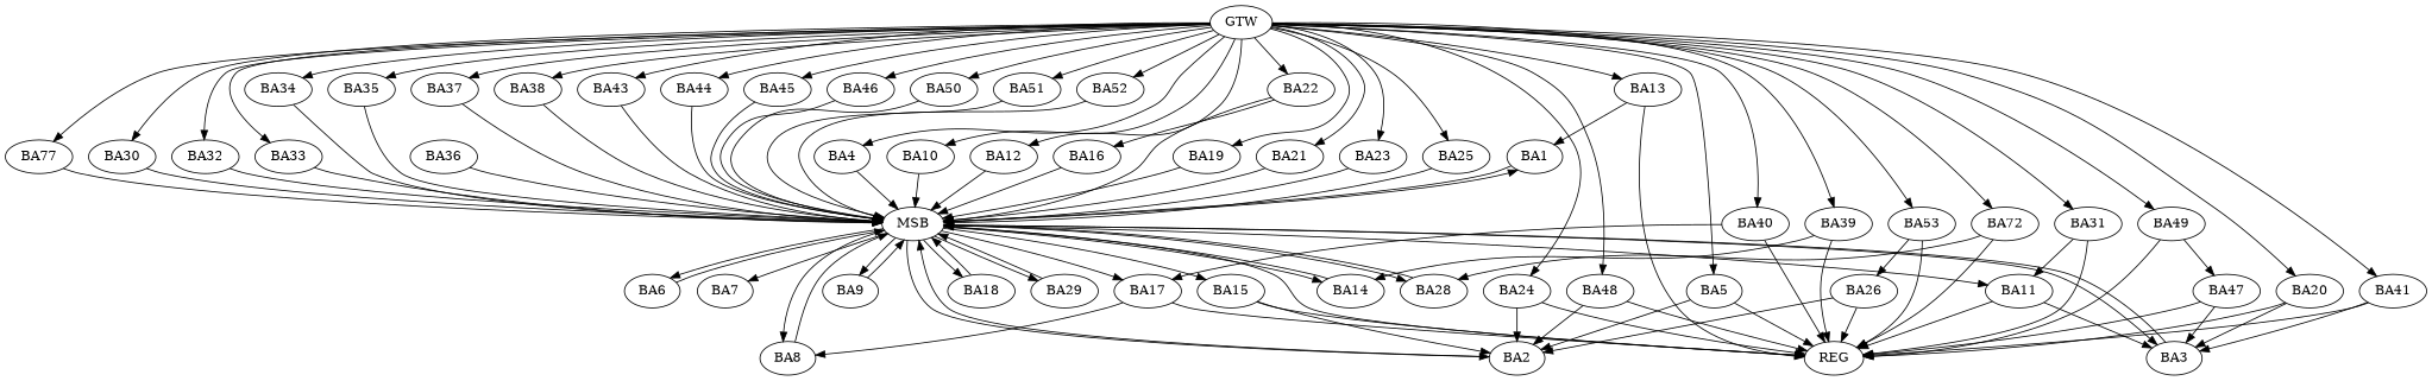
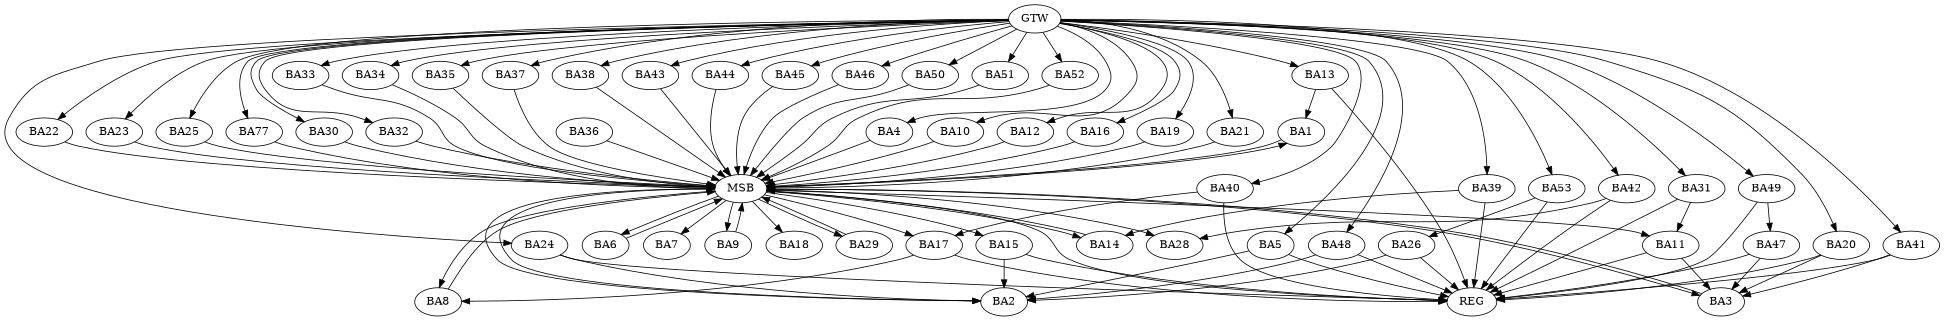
  strict digraph {
    n1 [label=BA1]
    n2 [label=MSB]
    n3 [label=BA2]
    n4 [label=BA3]
    n5 [label=REG]
    n6 [label=BA6]
    n7 [label=BA7]
    n8 [label=BA8]
    n9 [label=BA9]
    n10 [label=BA11]
    n11 [label=BA14]
    n12 [label=BA15]
    n13 [label=BA17]
    n14 [label=BA18]
    n15 [label=BA28]
    n16 [label=BA29]
    n17 [label=BA4]
    n18 [label=BA5]
    n19 [label=BA10]
    n20 [label=BA12]
    n21 [label=BA13]
    n22 [label=BA16]
    n23 [label=BA19]
    n24 [label=BA20]
    n25 [label=BA21]
    n26 [label=BA22]
    n27 [label=BA23]
    n28 [label=BA24]
    n29 [label=BA25]
    n30 [label=BA26]
    n31 [label=BA77]
    n32 [label=BA30]
    n33 [label=BA31]
    n34 [label=BA32]
    n35 [label=BA33]
    n36 [label=BA34]
    n37 [label=BA35]
    n38 [label=BA36]
    n39 [label=BA37]
    n40 [label=BA38]
    n41 [label=BA39]
    n42 [label=BA40]
    n43 [label=BA41]
-   n44 [label=BA72]
+   n44 [label=BA42]
    n45 [label=BA43]
    n46 [label=BA44]
    n47 [label=BA45]
    n48 [label=BA46]
    n49 [label=BA47]
    n50 [label=BA48]
    n51 [label=BA49]
    n52 [label=BA50]
    n53 [label=BA51]
    n54 [label=BA52]
    n55 [label=BA53]
    n56 [label=GTW]
    n1 -> n2
    n2 -> n1
    n2 -> n3
    n2 -> n4
    n2 -> n5
    n2 -> n6
    n2 -> n7
    n2 -> n8
    n2 -> n9
    n2 -> n10
    n2 -> n11
    n2 -> n12
    n2 -> n13
    n2 -> n14
    n2 -> n15
    n2 -> n16
    n3 -> n2
    n4 -> n2
    n6 -> n2
    n8 -> n2
    n9 -> n2
    n10 -> n4
    n10 -> n5
    n11 -> n2
    n12 -> n3
    n12 -> n5
    n13 -> n5
    n13 -> n8
-   n14 -> n2
-   n15 -> n2
    n16 -> n2
    n17 -> n2
    n18 -> n3
    n18 -> n5
    n19 -> n2
    n20 -> n2
    n21 -> n1
    n21 -> n5
    n22 -> n2
    n23 -> n2
    n24 -> n4
    n24 -> n5
    n25 -> n2
    n26 -> n2
    n27 -> n2
    n28 -> n3
    n28 -> n5
    n29 -> n2
    n30 -> n3
    n30 -> n5
    n31 -> n2
    n32 -> n2
    n33 -> n5
    n33 -> n10
    n34 -> n2
    n35 -> n2
    n36 -> n2
    n37 -> n2
    n38 -> n2
    n39 -> n2
    n40 -> n2
    n41 -> n5
    n41 -> n11
    n42 -> n5
    n42 -> n13
    n43 -> n4
    n43 -> n5
    n44 -> n5
    n44 -> n15
    n45 -> n2
    n46 -> n2
    n47 -> n2
    n48 -> n2
    n49 -> n4
    n49 -> n5
    n50 -> n3
    n50 -> n5
    n51 -> n5
    n51 -> n49
    n52 -> n2
    n53 -> n2
    n54 -> n2
    n55 -> n5
    n55 -> n30
    n56 -> n17
    n56 -> n18
    n56 -> n19
    n56 -> n20
    n56 -> n21
-   n26 -> n22
+   n56 -> n22
    n56 -> n23
    n56 -> n24
    n56 -> n25
    n56 -> n26
    n56 -> n27
    n56 -> n28
    n56 -> n29
    n56 -> n31
    n56 -> n32
    n56 -> n33
    n56 -> n34
    n56 -> n35
    n56 -> n36
    n56 -> n37
    n56 -> n39
    n56 -> n40
    n56 -> n41
    n56 -> n42
    n56 -> n43
    n56 -> n44
    n56 -> n45
    n56 -> n46
    n56 -> n47
    n56 -> n48
    n56 -> n50
    n56 -> n51
    n56 -> n52
    n56 -> n53
    n56 -> n54
    n56 -> n55
  }
